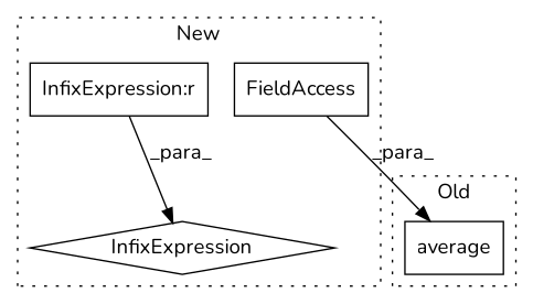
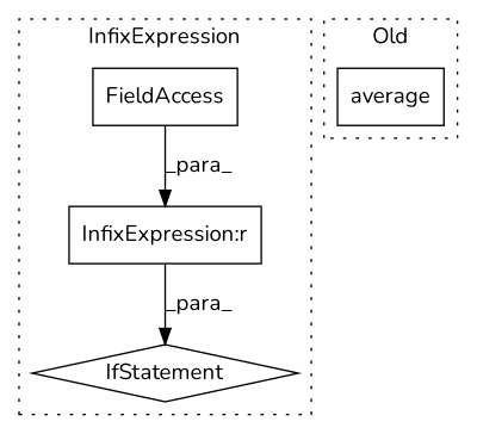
  digraph {
    fontname=Nunito
    node [fontname=Nunito l=3 shape=box]
    edge [fontname=Nunito]
-   n1 [a=25 label=InfixExpression s=8647 shape=diamond]
+   n1 [a=25 label=IfStatement s=8647 shape=diamond]
    n2 [a=27 label="InfixExpression:r" s=8642]
    n3 [a=22 l=11 label=FieldAccess s=8631]
    n4 [a=32 l="8,1" label=average s="8421,8491"]
    subgraph cluster_1 {
-     label=New
+     label=InfixExpression
      style=dotted
      n1
      n2
      n3
    }
    subgraph cluster_2 {
      label=Old
      style=dotted
      n4
    }
    n2 -> n1 [label=_para_]
-   n3 -> n4 [label=_para_]
+   n3 -> n2 [label=_para_]
  }
